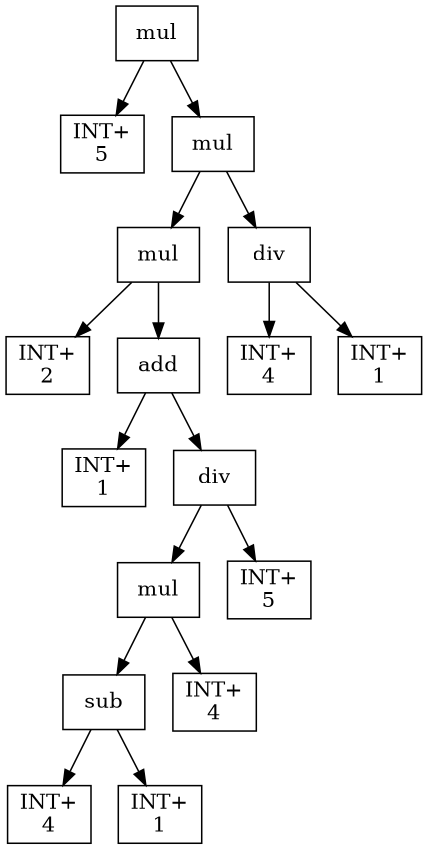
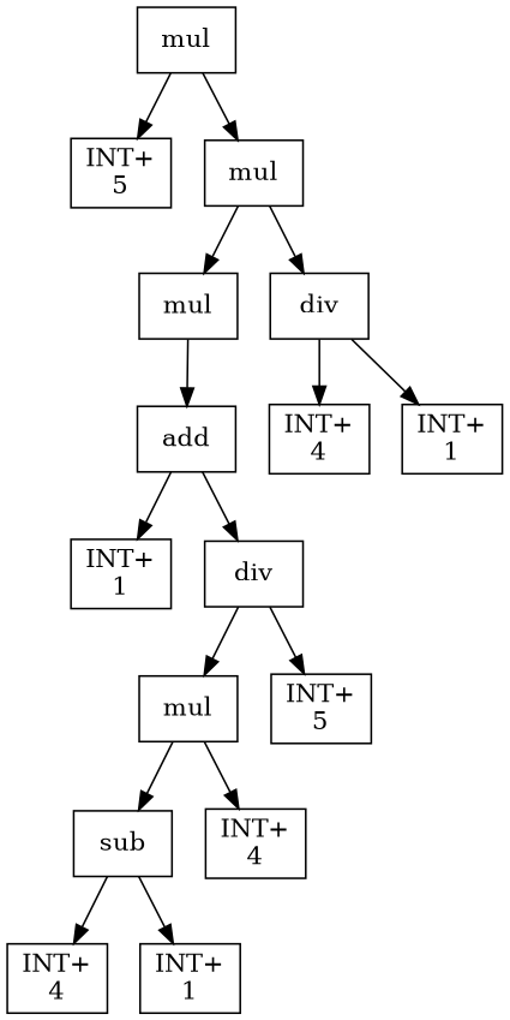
  digraph {
    node [shape=box]
    n1 [label=mul]
    n2 [label="INT+\n5"]
    n3 [label=mul]
    n4 [label=mul]
    n5 [label=div]
-   n6 [label="INT+\n2"]
    n7 [label=add]
    n8 [label="INT+\n1"]
    n9 [label=div]
    n10 [label=mul]
    n11 [label="INT+\n5"]
    n12 [label=sub]
    n13 [label="INT+\n4"]
    n14 [label="INT+\n4"]
    n15 [label="INT+\n1"]
    n16 [label="INT+\n4"]
    n17 [label="INT+\n1"]
    n1 -> n2
    n1 -> n3
    n3 -> n4
    n3 -> n5
-   n4 -> n6
    n4 -> n7
    n5 -> n16
    n5 -> n17
    n7 -> n8
    n7 -> n9
    n9 -> n10
    n9 -> n11
    n10 -> n12
    n10 -> n13
    n12 -> n14
    n12 -> n15
  }
